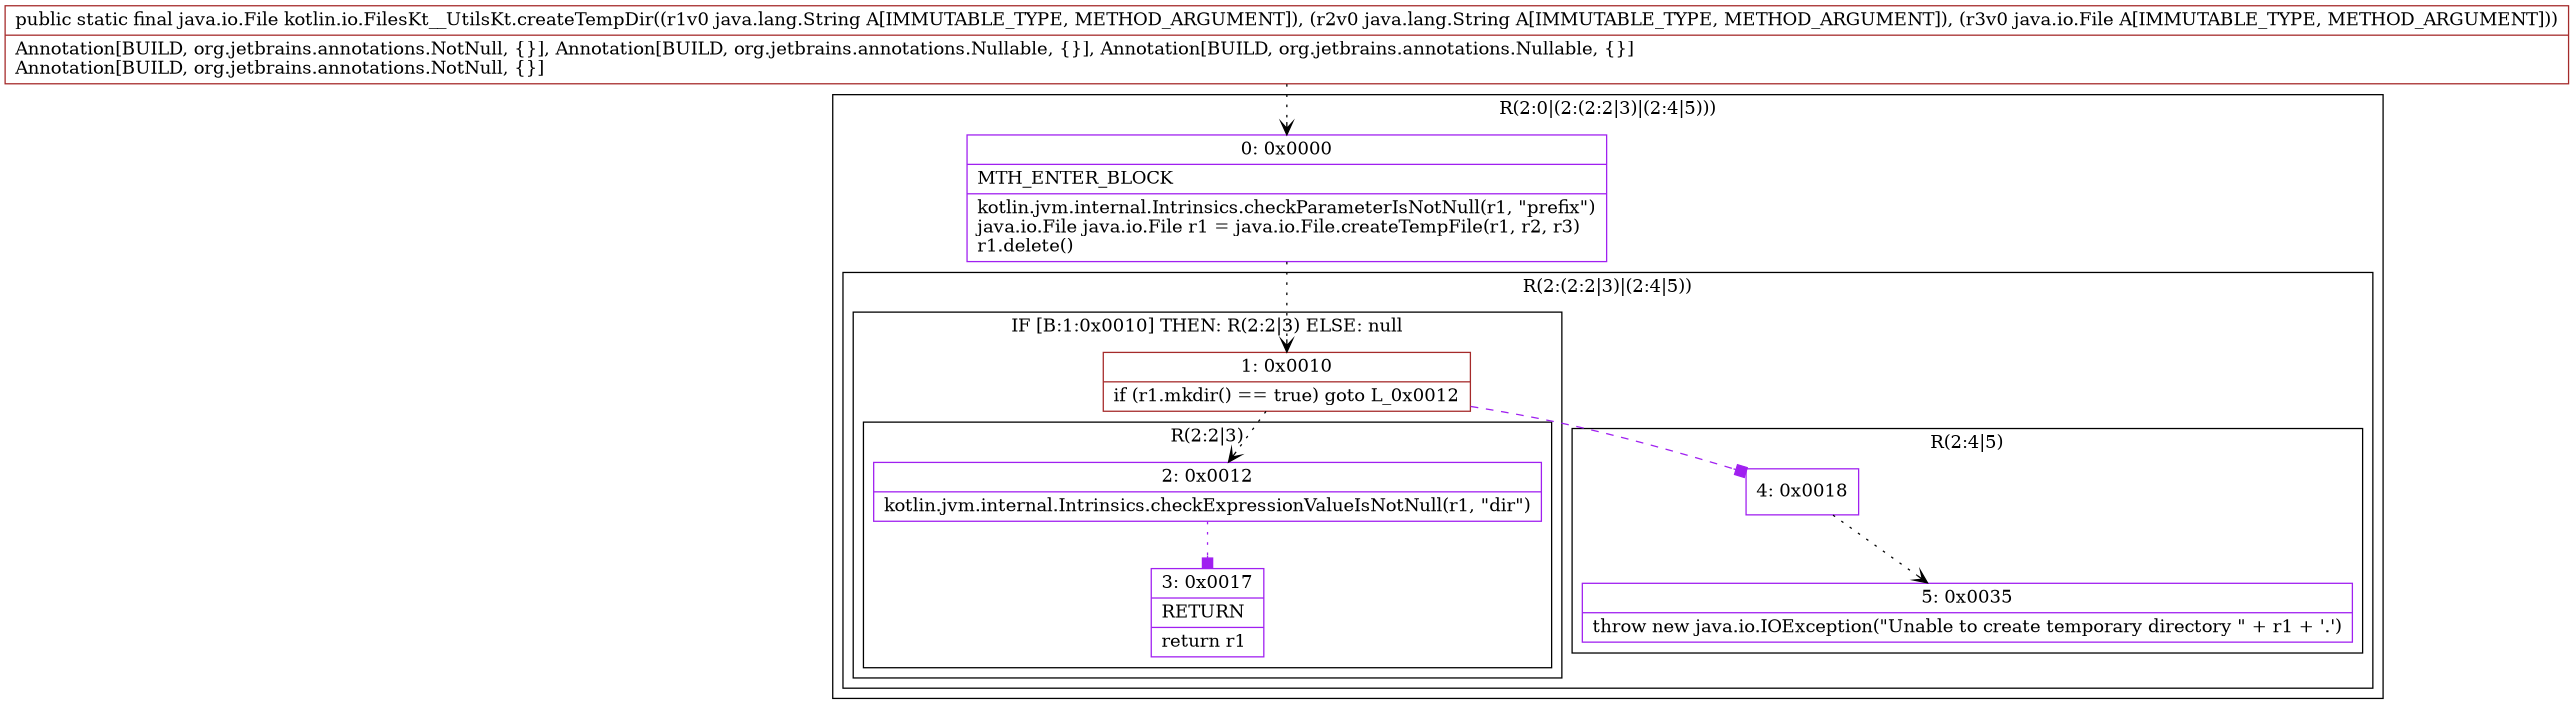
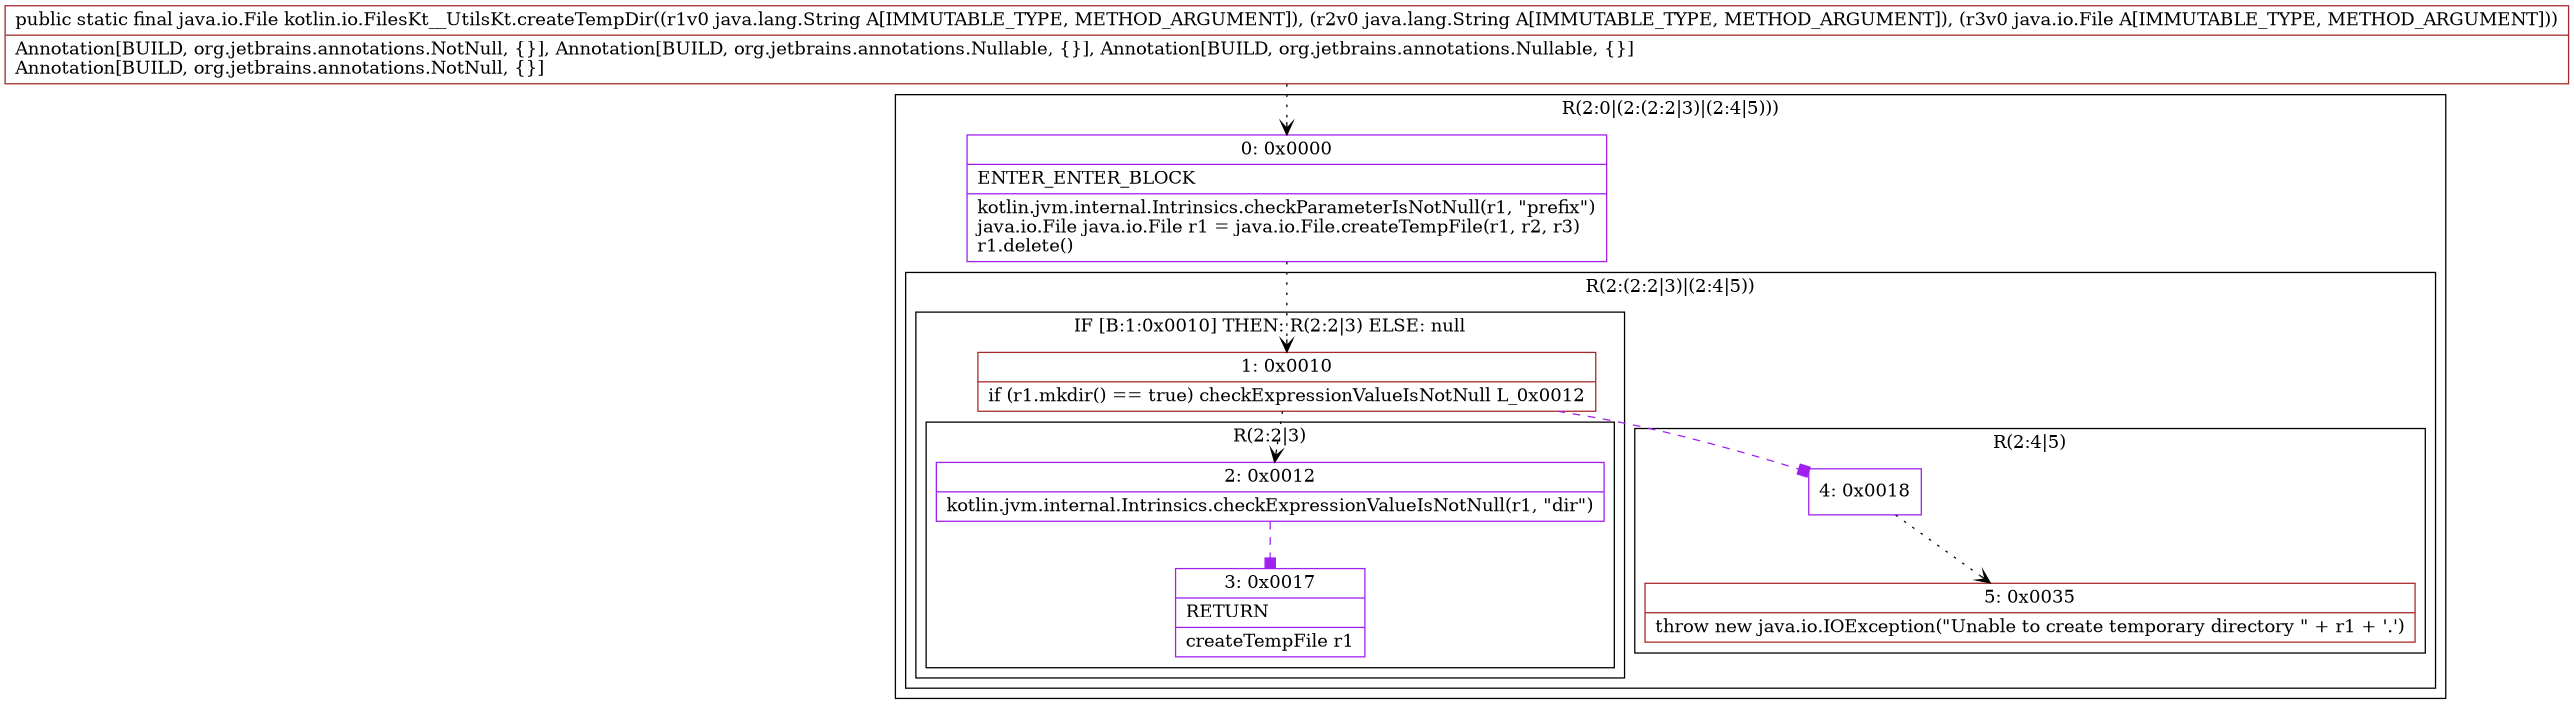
  digraph {
    node [color=purple shape=record]
    edge [arrowhead=vee color=black style=dotted]
    n1 [label="{2\:\ 0x0012|kotlin.jvm.internal.Intrinsics.checkExpressionValueIsNotNull(r1, \"dir\")\l}"]
-   n2 [label="{3\:\ 0x0017|RETURN\l|return r1\l}"]
-   n3 [color=brown label="{1\:\ 0x0010|if (r1.mkdir() == true) goto L_0x0012\l}"]
+   n2 [label="{3\:\ 0x0017|RETURN\l|createTempFile r1\l}"]
+   n3 [color=brown label="{1\:\ 0x0010|if (r1.mkdir() == true) checkExpressionValueIsNotNull L_0x0012\l}"]
    n4 [label="{4\:\ 0x0018}"]
-   n5 [label="{5\:\ 0x0035|throw new java.io.IOException(\"Unable to create temporary directory \" + r1 + '.')\l}"]
-   n6 [label="{0\:\ 0x0000|MTH_ENTER_BLOCK\l|kotlin.jvm.internal.Intrinsics.checkParameterIsNotNull(r1, \"prefix\")\ljava.io.File java.io.File r1 = java.io.File.createTempFile(r1, r2, r3)\lr1.delete()\l}"]
+   n5 [color=brown label="{5\:\ 0x0035|throw new java.io.IOException(\"Unable to create temporary directory \" + r1 + '.')\l}"]
+   n6 [label="{0\:\ 0x0000|ENTER_ENTER_BLOCK\l|kotlin.jvm.internal.Intrinsics.checkParameterIsNotNull(r1, \"prefix\")\ljava.io.File java.io.File r1 = java.io.File.createTempFile(r1, r2, r3)\lr1.delete()\l}"]
    n7 [color=brown label="{public static final java.io.File kotlin.io.FilesKt__UtilsKt.createTempDir((r1v0 java.lang.String A[IMMUTABLE_TYPE, METHOD_ARGUMENT]), (r2v0 java.lang.String A[IMMUTABLE_TYPE, METHOD_ARGUMENT]), (r3v0 java.io.File A[IMMUTABLE_TYPE, METHOD_ARGUMENT]))  | Annotation[BUILD, org.jetbrains.annotations.NotNull, \{\}], Annotation[BUILD, org.jetbrains.annotations.Nullable, \{\}], Annotation[BUILD, org.jetbrains.annotations.Nullable, \{\}]\lAnnotation[BUILD, org.jetbrains.annotations.NotNull, \{\}]\l}"]
    subgraph cluster_1 {
      label="R(2:0|(2:(2:2|3)|(2:4|5)))"
      n6
      subgraph cluster_2 {
        label="R(2:(2:2|3)|(2:4|5))"
        subgraph cluster_3 {
          label="IF [B:1:0x0010] THEN: R(2:2|3) ELSE: null"
          n3
          subgraph cluster_4 {
            label="R(2:2|3)"
            n1
            n2
          }
        }
        subgraph cluster_5 {
          label="R(2:4|5)"
          n4
          n5
        }
      }
    }
-   n1 -> n2 [arrowhead=box color=purple]
+   n1 -> n2 [arrowhead=box color=purple style=dashed]
    n3 -> n1
    n3 -> n4 [arrowhead=box color=purple style=dashed]
    n4 -> n5
    n6 -> n3
    n7 -> n6
  }
